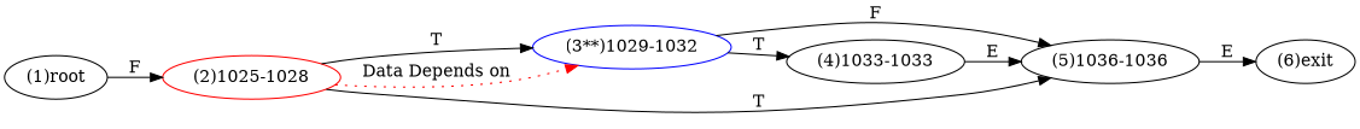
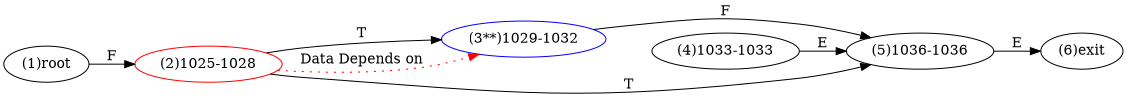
  digraph {
    rankdir=LR
    n1 [label="(1)root"]
    n2 [color=red label="(2)1025-1028"]
    n3 [color=blue label="(3**)1029-1032"]
    n4 [label="(5)1036-1036"]
    n5 [label="(4)1033-1033"]
    n6 [label="(6)exit"]
    n1 -> n2 [label=F]
    n2 -> n3 [label=T]
    n2 -> n3 [color=red label="Data Depends on" style=dotted]
    n2 -> n4 [label=T]
    n3 -> n4 [label=F]
-   n3 -> n5 [label=T]
    n4 -> n6 [label=E]
    n5 -> n4 [label=E]
  }
